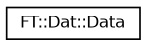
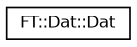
  digraph {
    rankdir=LR
-   n1 [color=black fillcolor=white fontname=Helvetica fontsize=10 height=0.2 label="FT::Dat::Data" shape=record style=filled width=0.4]
+   n1 [color=black fillcolor=white fontname=Helvetica fontsize=10 height=0.2 label="FT::Dat::Dat" shape=record style=filled width=0.4]
  }
